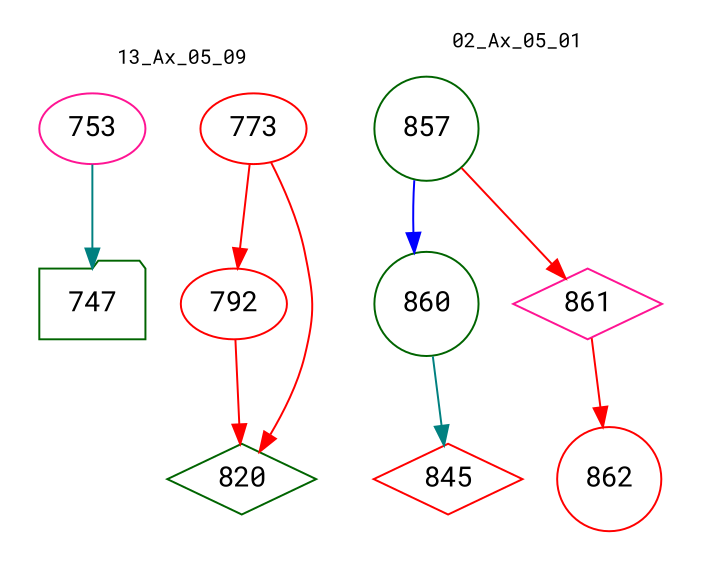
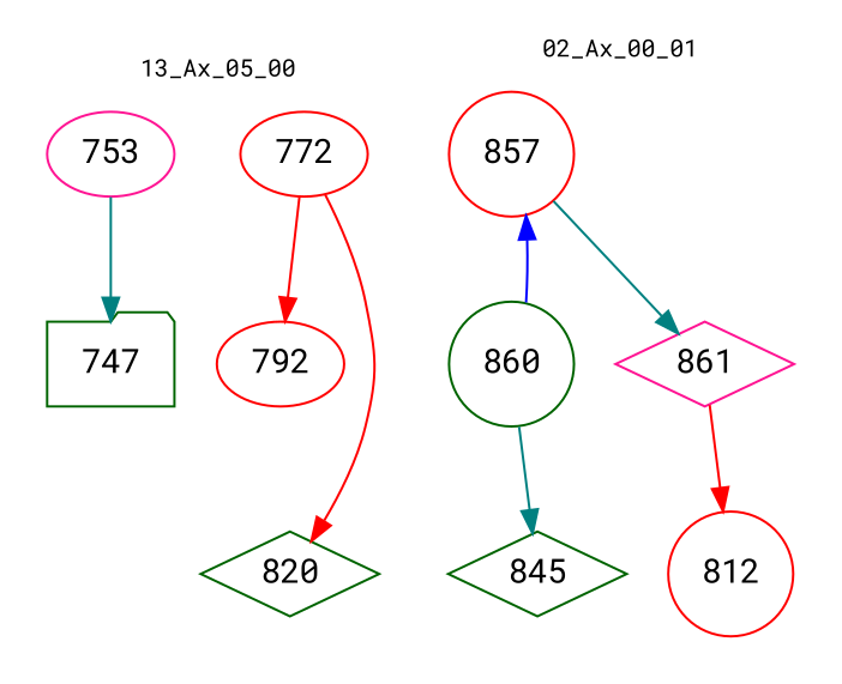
  digraph {
    fontname="Roboto Mono"
    node [color=red fontname="Roboto Mono" shape=ellipse]
    edge [color=red fontname="Roboto Mono"]
-   n1 [label=773]
+   n1 [label=772]
    n2 [color=deeppink label=753]
    n3 [label=792]
    n4 [color=darkgreen label=747 shape=folder]
    n5 [color=darkgreen label=820 shape=diamond]
-   n6 [color=darkgreen label=857 shape=circle]
+   n6 [label=857 shape=circle]
    n7 [color=darkgreen label=860 shape=circle]
    n8 [color=deeppink label=861 shape=diamond]
-   n9 [label=845 shape=diamond]
-   n10 [label=862 shape=circle]
+   n9 [color=darkgreen label=845 shape=diamond]
+   n10 [label=812 shape=circle]
    subgraph cluster_1 {
      color=white
      fontsize=10
-     label="13_Ax_05_09"
+     label="13_Ax_05_00"
      n1
      n2
      n3
      n4
      n5
    }
    subgraph cluster_2 {
      color=white
      fontsize=10
-     label="02_Ax_05_01"
+     label="02_Ax_00_01"
      n6
      n7
      n8
      n9
      n10
    }
    n1 -> n3
    n1 -> n5
    n2 -> n4 [color=teal]
-   n3 -> n5
-   n6 -> n7 [color=blue]
-   n6 -> n8
+   n7 -> n6 [color=blue]
+   n6 -> n8 [color=teal]
    n7 -> n9 [color=teal]
    n8 -> n10
  }
